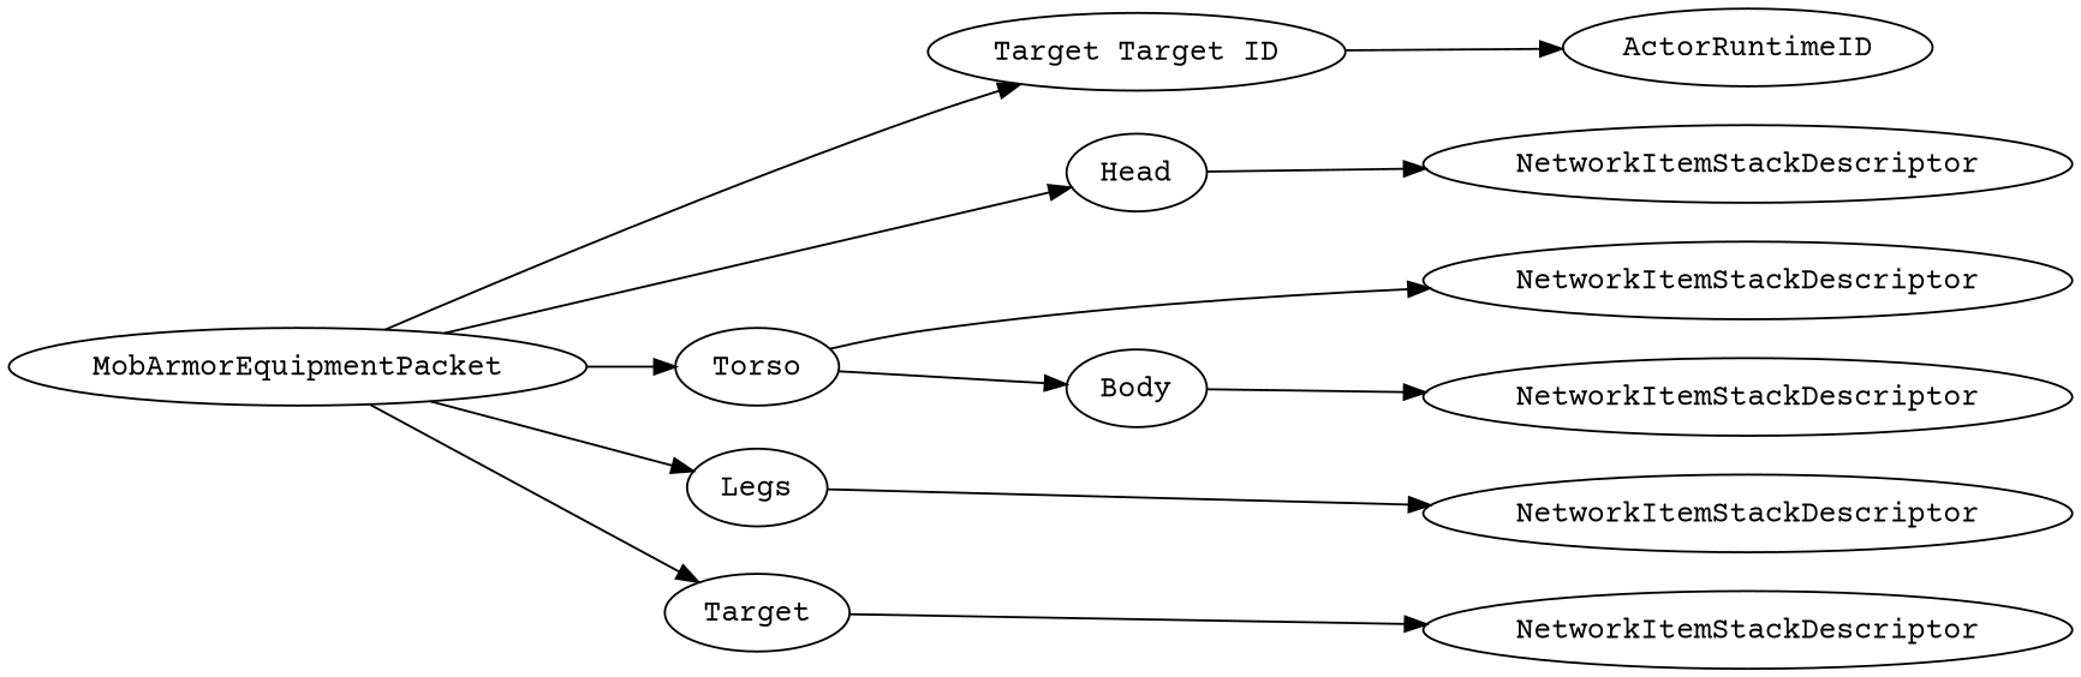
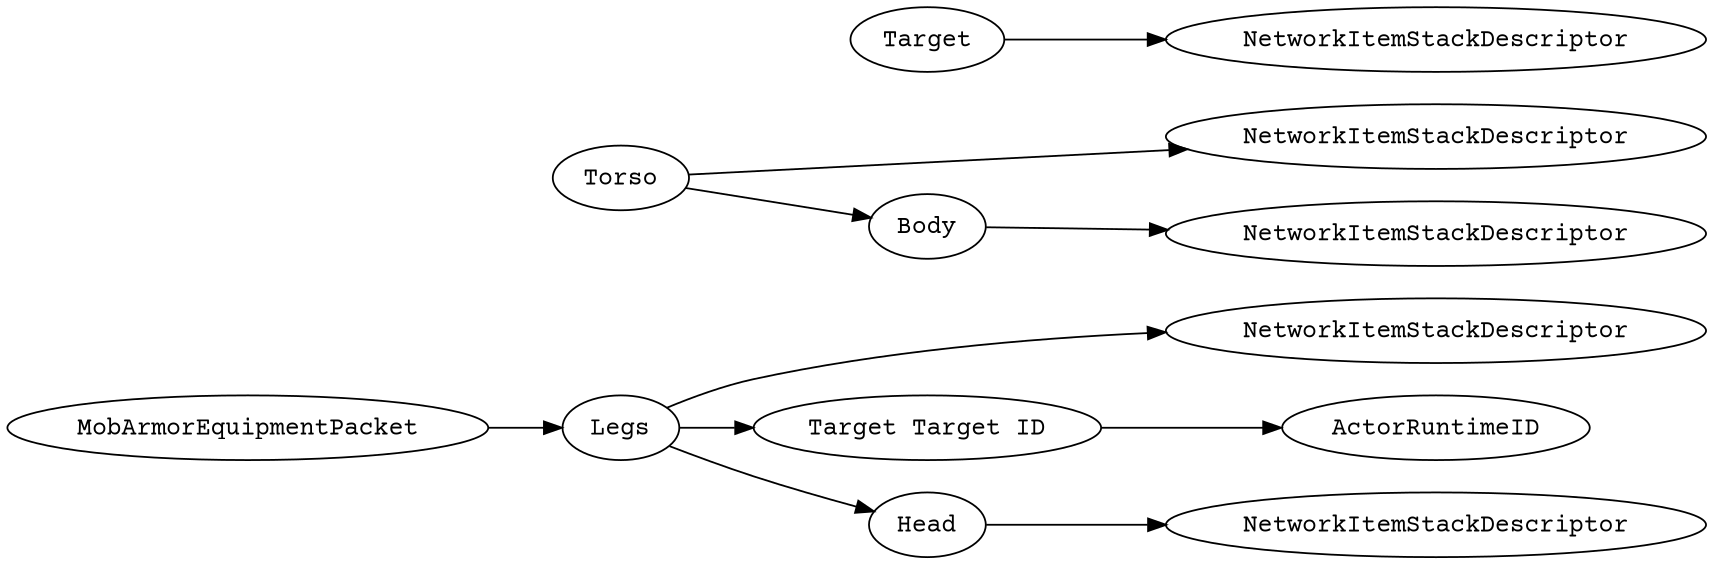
  digraph {
    fontname="Courier Prime"
    rankdir=LR
    node [fontname="Courier Prime"]
    edge [fontname="Courier Prime"]
    n1 [label=ActorRuntimeID]
    n2 [label=NetworkItemStackDescriptor]
    n3 [label=NetworkItemStackDescriptor]
    n4 [label=NetworkItemStackDescriptor]
    n5 [label=NetworkItemStackDescriptor]
    n6 [label=NetworkItemStackDescriptor]
    n7 [label=MobArmorEquipmentPacket]
    n8 [label="Target Target ID"]
    n9 [label=Head]
    n10 [label=Torso]
    n11 [label=Legs]
    n12 [label=Target]
    n13 [label=Body]
    subgraph sub_1 {
      rank=max
      n1
      n2
      n3
      n4
      n5
      n6
    }
-   n7 -> n8
-   n7 -> n9
-   n7 -> n10
+   n11 -> n8
+   n11 -> n9
    n7 -> n11
-   n7 -> n12
    n8 -> n1
    n9 -> n2
    n10 -> n3
    n10 -> n13
    n11 -> n4
    n12 -> n5
    n13 -> n6
  }
